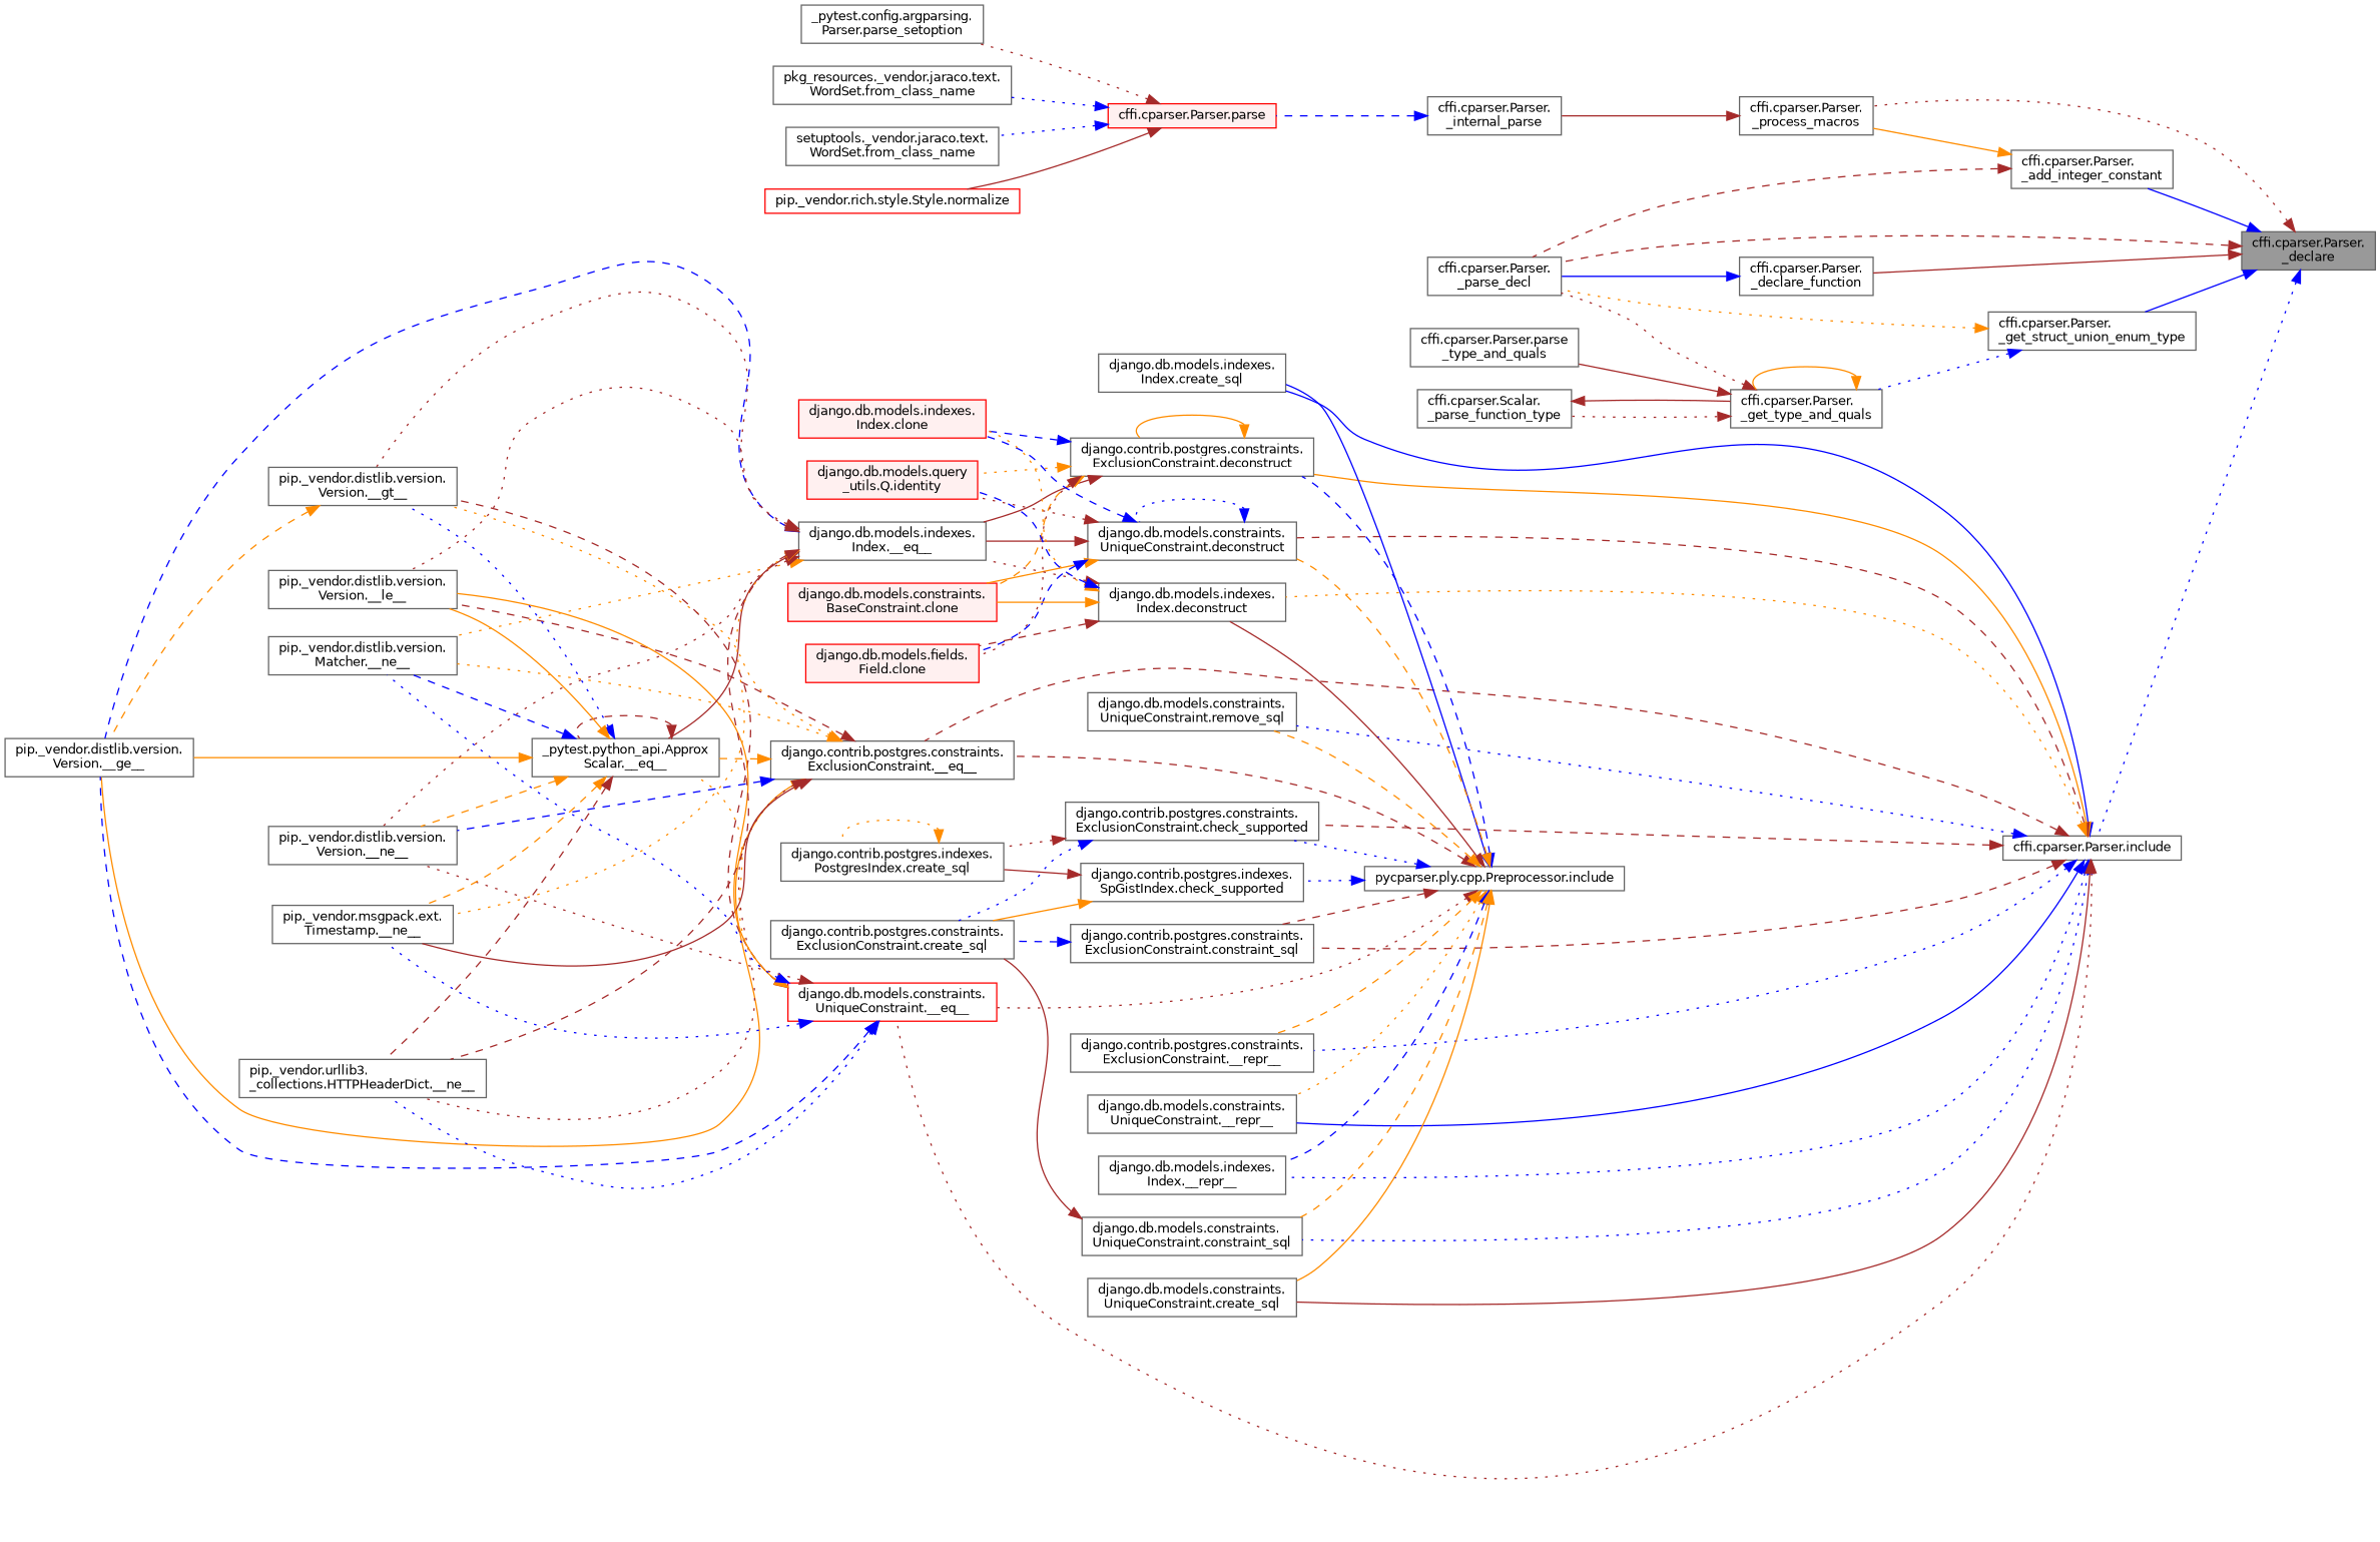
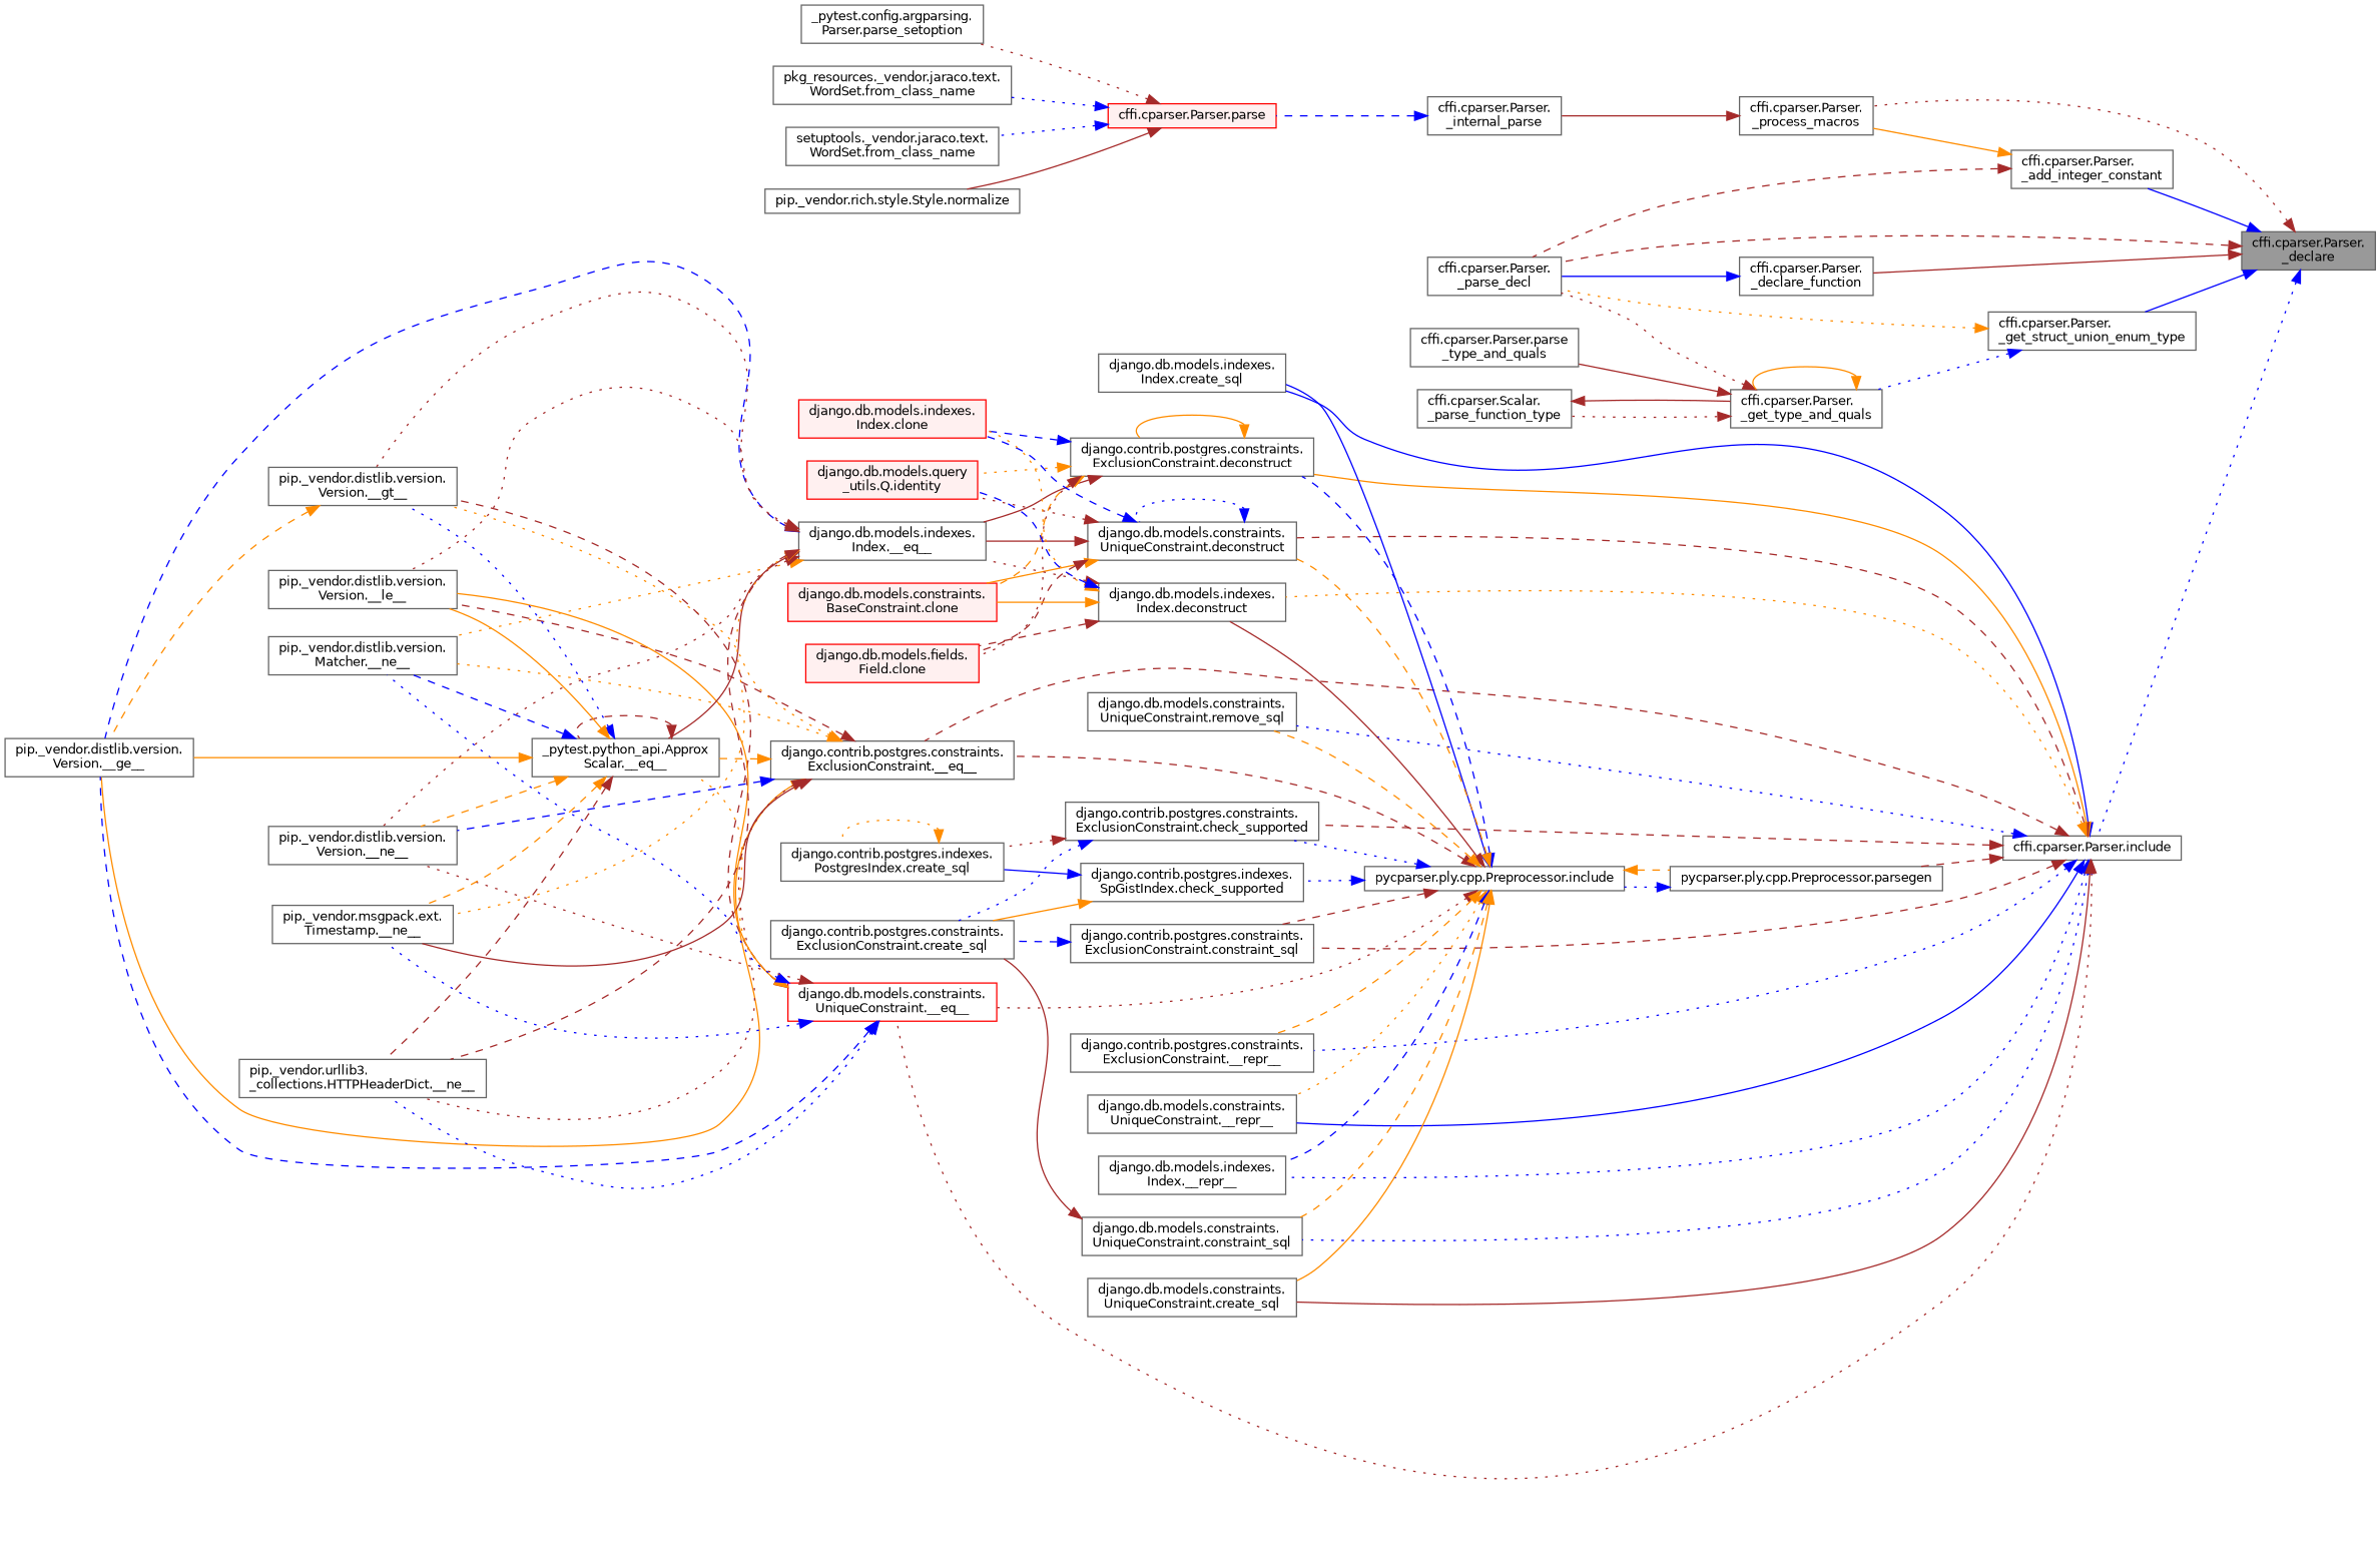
  digraph {
    rankdir=RL
    node [color=grey40 fillcolor=white fontname=Helvetica fontsize=10 shape=box style=filled]
    edge [color=brown dir=back fontname=Helvetica fontsize=10 labelfontname=Helvetica labelfontsize=10 style=dotted]
    n1 [color=gray40 fillcolor=grey60 fontcolor=black height=0.2 label="cffi.cparser.Parser.\l_declare" width=0.4]
    n2 [height=0.2 label="cffi.cparser.Parser.\l_add_integer_constant" width=0.4]
    n3 [height=0.2 label="cffi.cparser.Parser.\l_parse_decl" width=0.4]
    n4 [height=0.2 label="cffi.cparser.Parser.\l_process_macros" width=0.4]
    n5 [height=0.2 label="cffi.cparser.Parser.\l_declare_function" width=0.4]
    n6 [height=0.2 label="cffi.cparser.Parser.\l_get_struct_union_enum_type" width=0.4]
    n7 [height=0.2 label="cffi.cparser.Parser.include" width=0.4]
    n8 [height=0.2 label="cffi.cparser.Parser.\l_internal_parse" width=0.4]
    n9 [height=0.2 label="cffi.cparser.Parser.\l_get_type_and_quals" width=0.4]
    n10 [height=0.2 label="django.contrib.postgres.constraints.\lExclusionConstraint.__eq__" width=0.4]
    n11 [color=red height=0.2 label="django.db.models.constraints.\lUniqueConstraint.__eq__" width=0.4]
    n12 [height=0.2 label="django.contrib.postgres.constraints.\lExclusionConstraint.__repr__" width=0.4]
    n13 [height=0.2 label="django.db.models.constraints.\lUniqueConstraint.__repr__" width=0.4]
    n14 [height=0.2 label="django.db.models.indexes.\lIndex.__repr__" width=0.4]
    n15 [height=0.2 label="django.contrib.postgres.constraints.\lExclusionConstraint.check_supported" width=0.4]
    n16 [height=0.2 label="django.contrib.postgres.constraints.\lExclusionConstraint.constraint_sql" width=0.4]
    n17 [height=0.2 label="django.db.models.constraints.\lUniqueConstraint.constraint_sql" width=0.4]
    n18 [height=0.2 label="django.db.models.constraints.\lUniqueConstraint.create_sql" width=0.4]
    n19 [height=0.2 label="django.db.models.indexes.\lIndex.create_sql" width=0.4]
    n20 [height=0.2 label="django.contrib.postgres.constraints.\lExclusionConstraint.deconstruct" width=0.4]
    n21 [height=0.2 label="django.db.models.constraints.\lUniqueConstraint.deconstruct" width=0.4]
    n22 [height=0.2 label="django.db.models.indexes.\lIndex.deconstruct" width=0.4]
+   n23 [height=0.2 label="pycparser.ply.cpp.Preprocessor.parsegen" width=0.4]
    n24 [height=0.2 label="django.db.models.constraints.\lUniqueConstraint.remove_sql" width=0.4]
    n25 [color=red fillcolor="#FFF0F0" height=0.2 label="cffi.cparser.Parser.parse" width=0.4]
    n26 [height=0.2 label="pkg_resources._vendor.jaraco.text.\lWordSet.from_class_name" width=0.4]
    n27 [height=0.2 label="setuptools._vendor.jaraco.text.\lWordSet.from_class_name" width=0.4]
-   n28 [color=red height=0.2 label="pip._vendor.rich.style.Style.normalize" width=0.4]
+   n28 [height=0.2 label="pip._vendor.rich.style.Style.normalize" width=0.4]
    n29 [height=0.2 label="_pytest.config.argparsing.\lParser.parse_setoption" width=0.4]
    n30 [height=0.2 label="cffi.cparser.Scalar.\l_parse_function_type" width=0.4]
    n31 [height=0.2 label="cffi.cparser.Parser.parse\l_type_and_quals" width=0.4]
    n32 [height=0.2 label="_pytest.python_api.Approx\lScalar.__eq__" width=0.4]
    n33 [height=0.2 label="pip._vendor.distlib.version.\lVersion.__ge__" width=0.4]
    n34 [height=0.2 label="pip._vendor.distlib.version.\lVersion.__gt__" width=0.4]
    n35 [height=0.2 label="pip._vendor.distlib.version.\lVersion.__le__" width=0.4]
    n36 [height=0.2 label="pip._vendor.distlib.version.\lMatcher.__ne__" width=0.4]
    n37 [height=0.2 label="pip._vendor.distlib.version.\lVersion.__ne__" width=0.4]
    n38 [height=0.2 label="pip._vendor.msgpack.ext.\lTimestamp.__ne__" width=0.4]
    n39 [height=0.2 label="pip._vendor.urllib3.\l_collections.HTTPHeaderDict.__ne__" width=0.4]
    n40 [height=0.2 label="django.contrib.postgres.constraints.\lExclusionConstraint.create_sql" width=0.4]
    n41 [height=0.2 label="django.contrib.postgres.indexes.\lPostgresIndex.create_sql" width=0.4]
    n42 [height=0.2 label="django.contrib.postgres.indexes.\lSpGistIndex.check_supported" width=0.4]
    n43 [height=0.2 label="django.db.models.indexes.\lIndex.__eq__" width=0.4]
    n44 [color=red fillcolor="#FFF0F0" height=0.2 label="django.db.models.constraints.\lBaseConstraint.clone" width=0.4]
    n45 [color=red fillcolor="#FFF0F0" height=0.2 label="django.db.models.fields.\lField.clone" width=0.4]
    n46 [color=red fillcolor="#FFF0F0" height=0.2 label="django.db.models.indexes.\lIndex.clone" width=0.4]
    n47 [color=red fillcolor="#FFF0F0" height=0.2 label="django.db.models.query\l_utils.Q.identity" width=0.4]
    n48 [height=0.2 label="pycparser.ply.cpp.Preprocessor.include" width=0.4]
    n1 -> n2 [color=blue style=solid]
    n1 -> n3 [style=dashed]
    n1 -> n4
    n1 -> n5 [style=solid]
    n1 -> n6 [color=blue style=solid]
    n1 -> n7 [color=blue]
    n2 -> n3 [style=dashed]
    n2 -> n4 [color=darkorange style=solid]
    n4 -> n8 [style=solid]
    n5 -> n3 [color=blue style=solid]
    n6 -> n3 [color=darkorange]
    n6 -> n9 [color=blue]
    n7 -> n10 [style=dashed]
    n7 -> n11
    n7 -> n12 [color=blue]
    n7 -> n13 [color=blue style=solid]
    n7 -> n14 [color=blue]
    n7 -> n15 [style=dashed]
    n7 -> n16 [style=dashed]
    n7 -> n17 [color=blue]
    n7 -> n18 [style=solid]
    n7 -> n19 [color=blue style=solid]
    n7 -> n20 [color=darkorange style=solid]
    n7 -> n21 [style=dashed]
    n7 -> n22 [color=darkorange]
+   n7 -> n23 [style=dashed]
    n7 -> n24 [color=blue]
    n8 -> n25 [color=blue style=dashed]
    n9 -> n3
    n9 -> n9 [color=darkorange style=solid]
    n9 -> n30
    n9 -> n31 [style=solid]
    n10 -> n32 [color=darkorange style=dashed]
    n10 -> n33 [color=darkorange style=solid]
    n10 -> n34 [color=darkorange]
    n10 -> n35 [style=dashed]
    n10 -> n36 [color=darkorange]
    n10 -> n37 [color=blue style=dashed]
    n10 -> n38 [style=solid]
    n10 -> n39
    n11 -> n32 [color=darkorange]
    n11 -> n33 [color=blue style=dashed]
    n11 -> n34 [style=dashed]
    n11 -> n35 [color=darkorange style=solid]
    n11 -> n36 [color=blue]
    n11 -> n37
    n11 -> n38 [color=blue]
    n11 -> n39 [color=blue]
    n15 -> n40 [color=blue]
    n15 -> n41
    n16 -> n40 [color=blue style=dashed]
    n17 -> n40 [style=solid]
    n20 -> n20 [color=darkorange style=solid]
    n20 -> n43 [style=solid]
    n20 -> n44 [color=darkorange style=dashed]
    n20 -> n45
    n20 -> n46 [color=blue style=dashed]
    n20 -> n47 [color=darkorange]
    n21 -> n21 [color=blue]
    n21 -> n43 [style=solid]
    n21 -> n44 [color=darkorange style=solid]
-   n21 -> n45 [color=blue style=dashed]
+   n21 -> n45 [style=dashed]
    n21 -> n46 [color=blue style=dashed]
    n21 -> n47
    n22 -> n43
    n22 -> n44 [color=darkorange style=solid]
    n22 -> n45 [style=dashed]
    n22 -> n46 [color=darkorange]
    n22 -> n47 [color=blue style=dashed]
+   n23 -> n48 [color=blue]
    n25 -> n26 [color=blue]
    n25 -> n27 [color=blue]
    n25 -> n28 [style=solid]
    n25 -> n29
    n30 -> n9 [style=solid]
    n32 -> n32 [style=dashed]
    n32 -> n33 [color=darkorange style=solid]
    n32 -> n34 [color=blue]
    n32 -> n35 [color=darkorange style=solid]
    n32 -> n36 [color=blue style=dashed]
    n32 -> n37 [color=darkorange style=dashed]
    n32 -> n38 [color=darkorange style=dashed]
    n32 -> n39 [style=dashed]
    n34 -> n33 [color=darkorange style=dashed]
    n41 -> n41 [color=darkorange]
    n42 -> n40 [color=darkorange style=solid]
-   n42 -> n41 [style=solid]
+   n42 -> n41 [color=blue style=solid]
    n43 -> n32 [style=solid]
    n43 -> n33 [color=blue style=dashed]
    n43 -> n34
    n43 -> n35
    n43 -> n36 [color=darkorange]
    n43 -> n37
    n43 -> n38 [color=darkorange]
    n43 -> n39 [style=dashed]
    n48 -> n10 [style=dashed]
    n48 -> n11
    n48 -> n12 [color=darkorange style=dashed]
    n48 -> n13 [color=darkorange]
    n48 -> n14 [color=blue style=dashed]
    n48 -> n15 [color=blue]
    n48 -> n16 [style=dashed]
    n48 -> n17 [color=darkorange style=dashed]
    n48 -> n18 [color=darkorange style=solid]
    n48 -> n19 [color=blue style=solid]
    n48 -> n20 [color=blue style=dashed]
    n48 -> n21 [color=darkorange style=dashed]
    n48 -> n22 [style=solid]
+   n48 -> n23 [color=darkorange style=dashed]
    n48 -> n24 [color=darkorange style=dashed]
    n48 -> n42 [color=blue]
  }
